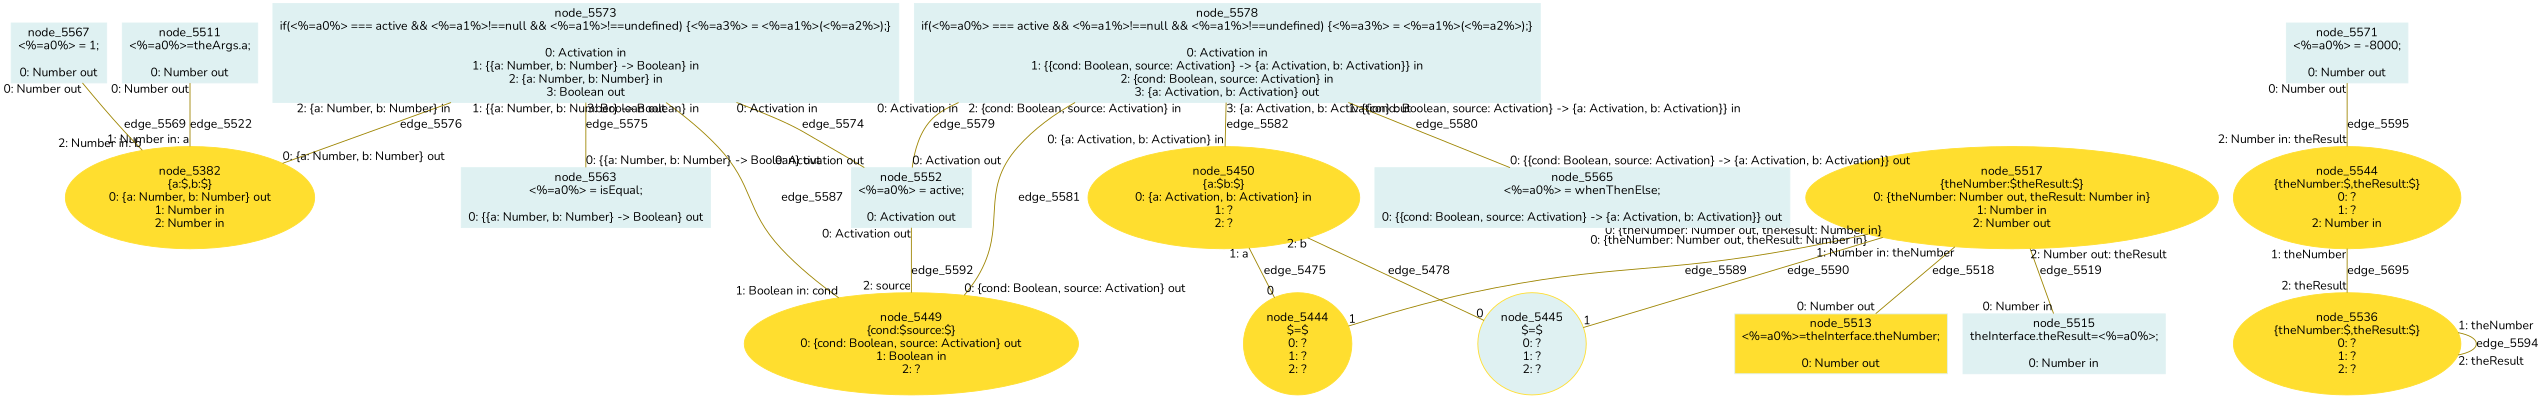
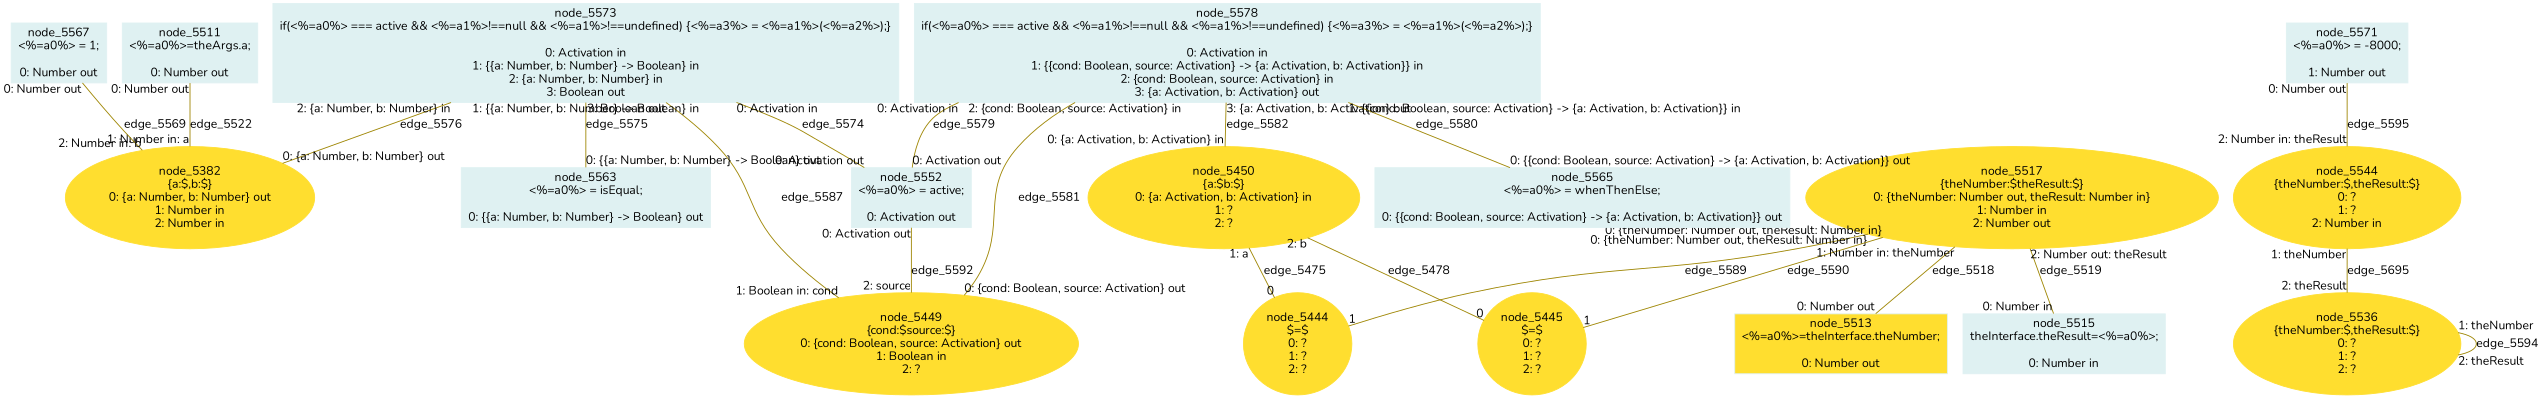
  digraph {
    fontname=Nunito
    node [color="#dff1f2" fontname=Nunito shape=box style=filled]
    edge [arrowHead=none arrowsize=1 color="#9d8400" dir=none fontname=Nunito headlabel="0: Activation out" taillabel="0: Number out"]
    n1 [color="#ffde2f" label="node_5382\n{a:$,b:$}\n0: {a: Number, b: Number} out\n1: Number in\n2: Number in" shape=ellipse]
    n2 [color="#ffde2f" label="node_5444\n$=$\n0: ?\n1: ?\n2: ?" shape=ellipse]
-   n3 [color="#ffde2f" label="node_5445\n$=$\n0: ?\n1: ?\n2: ?" shape=ellipse fillcolor="#dff1f2"]
+   n3 [color="#ffde2f" label="node_5445\n$=$\n0: ?\n1: ?\n2: ?" shape=ellipse]
    n4 [color="#ffde2f" label="node_5449\n{cond:$source:$}\n0: {cond: Boolean, source: Activation} out\n1: Boolean in\n2: ?" shape=ellipse]
    n5 [label="node_5573\nif(<%=a0%> === active && <%=a1%>!==null && <%=a1%>!==undefined) {<%=a3%> = <%=a1%>(<%=a2%>);}\n\n0: Activation in\n1: {{a: Number, b: Number} -> Boolean} in\n2: {a: Number, b: Number} in\n3: Boolean out"]
    n6 [label="node_5552\n<%=a0%> = active;\n\n0: Activation out"]
    n7 [label="node_5563\n<%=a0%> = isEqual;\n\n0: {{a: Number, b: Number} -> Boolean} out"]
    n8 [color="#ffde2f" label="node_5450\n{a:$b:$}\n0: {a: Activation, b: Activation} in\n1: ?\n2: ?" shape=ellipse]
    n9 [label="node_5511\n<%=a0%>=theArgs.a;\n\n0: Number out"]
    n10 [fillcolor="#ffde2f" label="node_5513\n<%=a0%>=theInterface.theNumber;\n\n0: Number out"]
    n11 [label="node_5515\ntheInterface.theResult=<%=a0%>;\n\n0: Number in"]
    n12 [color="#ffde2f" label="node_5517\n{theNumber:$theResult:$}\n0: {theNumber: Number out, theResult: Number in}\n1: Number in\n2: Number out" shape=ellipse]
    n13 [color="#ffde2f" label="node_5536\n{theNumber:$,theResult:$}\n0: ?\n1: ?\n2: ?" shape=ellipse]
    n14 [color="#ffde2f" label="node_5544\n{theNumber:$,theResult:$}\n0: ?\n1: ?\n2: Number in" shape=ellipse]
    n15 [label="node_5565\n<%=a0%> = whenThenElse;\n\n0: {{cond: Boolean, source: Activation} -> {a: Activation, b: Activation}} out"]
    n16 [label="node_5567\n<%=a0%> = 1;\n\n0: Number out"]
-   n17 [label="node_5571\n<%=a0%> = -8000;\n\n0: Number out"]
+   n17 [label="node_5571\n<%=a0%> = -8000;\n\n1: Number out"]
    n18 [label="node_5578\nif(<%=a0%> === active && <%=a1%>!==null && <%=a1%>!==undefined) {<%=a3%> = <%=a1%>(<%=a2%>);}\n\n0: Activation in\n1: {{cond: Boolean, source: Activation} -> {a: Activation, b: Activation}} in\n2: {cond: Boolean, source: Activation} in\n3: {a: Activation, b: Activation} out"]
    n4 -> n5 [headlabel="3: Boolean out" label=edge_5587 taillabel="1: Boolean in: cond"]
    n5 -> n1 [headlabel="0: {a: Number, b: Number} out" label=edge_5576 taillabel="2: {a: Number, b: Number} in"]
    n5 -> n6 [label=edge_5574 taillabel="0: Activation in"]
    n5 -> n7 [headlabel="0: {{a: Number, b: Number} -> Boolean} out" label=edge_5575 taillabel="1: {{a: Number, b: Number} -> Boolean} in"]
    n6 -> n4 [headlabel="2: source" label=edge_5592 taillabel="0: Activation out"]
    n8 -> n2 [headlabel=0 label=edge_5475 taillabel="1: a"]
    n8 -> n3 [headlabel=0 label=edge_5478 taillabel="2: b"]
    n9 -> n1 [headlabel="1: Number in: a" label=edge_5522]
    n12 -> n2 [headlabel=1 label=edge_5589 taillabel="0: {theNumber: Number out, theResult: Number in}"]
    n12 -> n3 [headlabel=1 label=edge_5590 taillabel="0: {theNumber: Number out, theResult: Number in}"]
    n12 -> n10 [headlabel="0: Number out" label=edge_5518 taillabel="1: Number in: theNumber"]
    n12 -> n11 [headlabel="0: Number in" label=edge_5519 taillabel="2: Number out: theResult"]
    n13 -> n13 [headlabel="2: theResult" label=edge_5594 taillabel="1: theNumber"]
    n14 -> n13 [headlabel="2: theResult" label=edge_5695 taillabel="1: theNumber"]
    n16 -> n1 [headlabel="2: Number in: b" label=edge_5569]
    n17 -> n14 [headlabel="2: Number in: theResult" label=edge_5595]
    n18 -> n4 [headlabel="0: {cond: Boolean, source: Activation} out" label=edge_5581 taillabel="2: {cond: Boolean, source: Activation} in"]
    n18 -> n6 [label=edge_5579 taillabel="0: Activation in"]
    n18 -> n8 [headlabel="0: {a: Activation, b: Activation} in" label=edge_5582 taillabel="3: {a: Activation, b: Activation} out"]
    n18 -> n15 [headlabel="0: {{cond: Boolean, source: Activation} -> {a: Activation, b: Activation}} out" label=edge_5580 taillabel="1: {{cond: Boolean, source: Activation} -> {a: Activation, b: Activation}} in"]
  }
